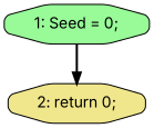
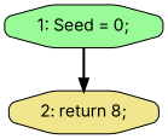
  digraph {
    fontname=Inter
    node [fontname=Inter shape=octagon style="rounded,filled"]
    n1 [label="1: Seed = 0;" fillcolor=palegreen]
-   n2 [label="2: return 0;" fillcolor=khaki]
+   n2 [label="2: return 8;" fillcolor=khaki]
    n1 -> n2 [style=bold fontname=Inter]
  }
